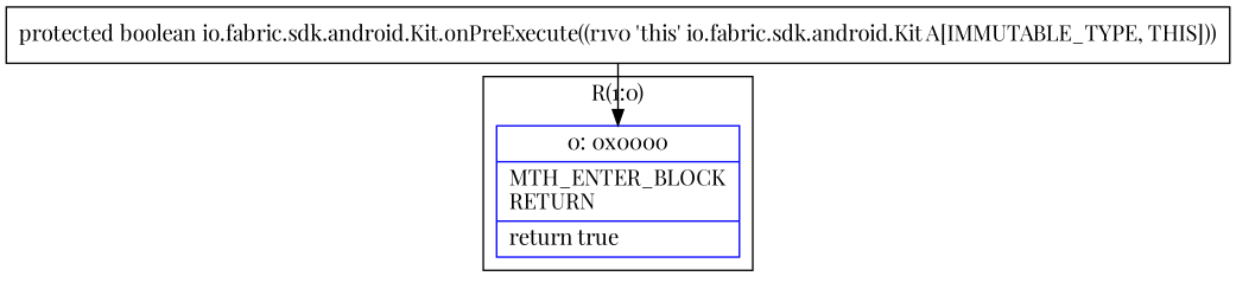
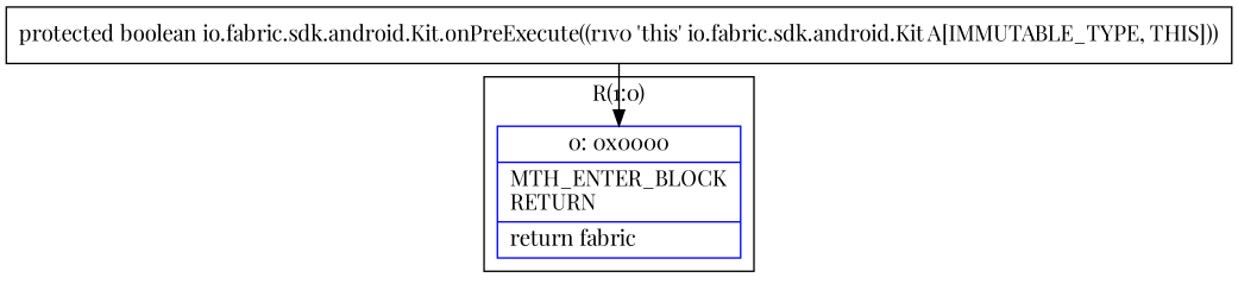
  digraph {
    fontname="Playfair Display"
    node [shape=record fontname="Playfair Display"]
-   n1 [color=blue label="{0\:\ 0x0000|MTH_ENTER_BLOCK\lRETURN\l|return true\l}"]
+   n1 [color=blue label="{0\:\ 0x0000|MTH_ENTER_BLOCK\lRETURN\l|return fabric\l}"]
    n2 [label="{protected boolean io.fabric.sdk.android.Kit.onPreExecute((r1v0 'this' io.fabric.sdk.android.Kit A[IMMUTABLE_TYPE, THIS])) }"]
    subgraph cluster_1 {
      label="R(1:0)"
      n1
    }
    n2 -> n1 [fontname="Playfair Display"]
  }
